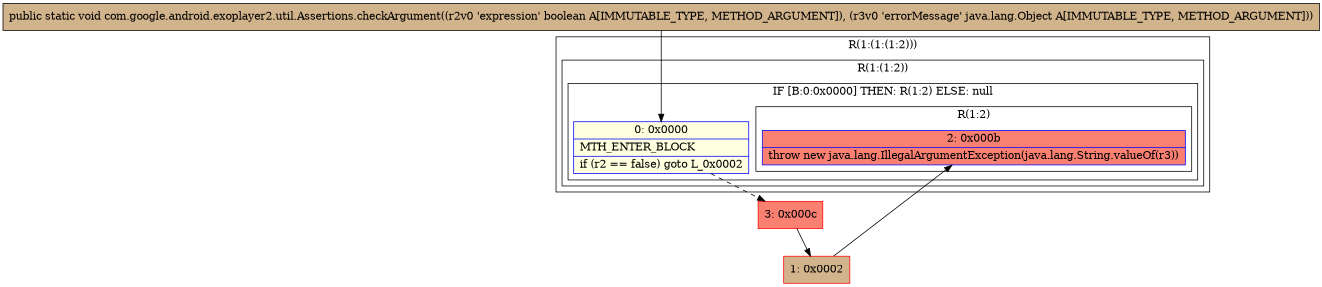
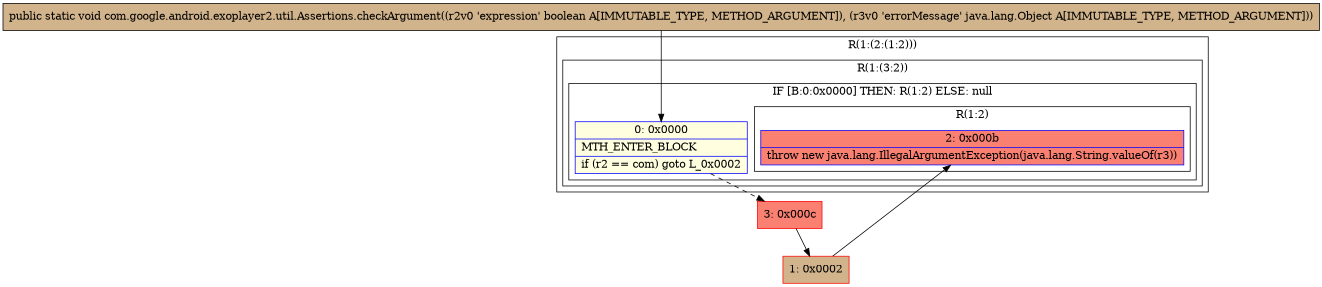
  digraph {
    node [color=blue fillcolor=salmon shape=record style=filled]
    n1 [label="{2\:\ 0x000b|throw new java.lang.IllegalArgumentException(java.lang.String.valueOf(r3))\l}"]
-   n2 [fillcolor=lightyellow label="{0\:\ 0x0000|MTH_ENTER_BLOCK\l|if (r2 == false) goto L_0x0002\l}"]
+   n2 [fillcolor=lightyellow label="{0\:\ 0x0000|MTH_ENTER_BLOCK\l|if (r2 == com) goto L_0x0002\l}"]
    n3 [color=red label="{3\:\ 0x000c}"]
    n4 [color=red fillcolor=tan label="{1\:\ 0x0002}"]
    n5 [fillcolor=tan label="{public static void com.google.android.exoplayer2.util.Assertions.checkArgument((r2v0 'expression' boolean A[IMMUTABLE_TYPE, METHOD_ARGUMENT]), (r3v0 'errorMessage' java.lang.Object A[IMMUTABLE_TYPE, METHOD_ARGUMENT])) }" color=""]
    subgraph cluster_1 {
-     label="R(1:(1:(1:2)))"
+     label="R(1:(2:(1:2)))"
      subgraph cluster_2 {
-       label="R(1:(1:2))"
+       label="R(1:(3:2))"
        subgraph cluster_3 {
          label="IF [B:0:0x0000] THEN: R(1:2) ELSE: null"
          n2
          subgraph cluster_4 {
            label="R(1:2)"
            n1
          }
        }
      }
    }
    n2 -> n3 [style=dashed]
    n3 -> n4
    n4 -> n1
    n5 -> n2
  }
